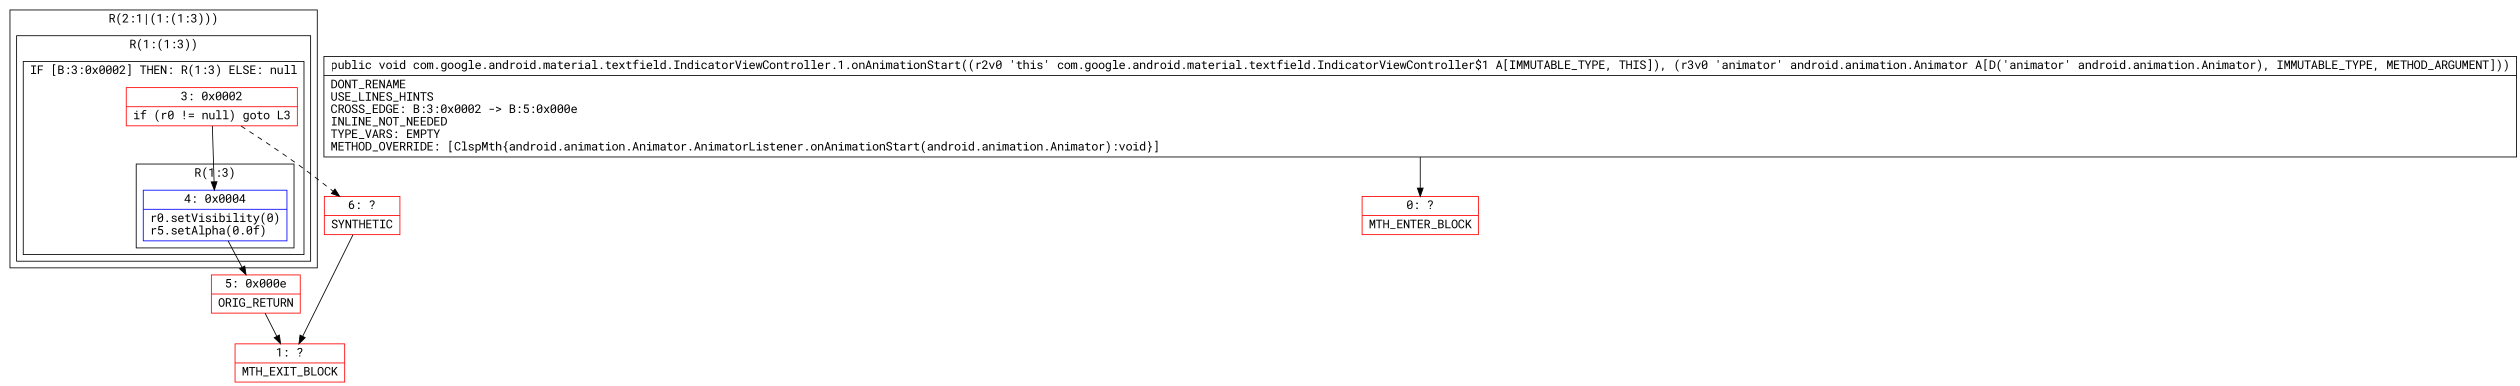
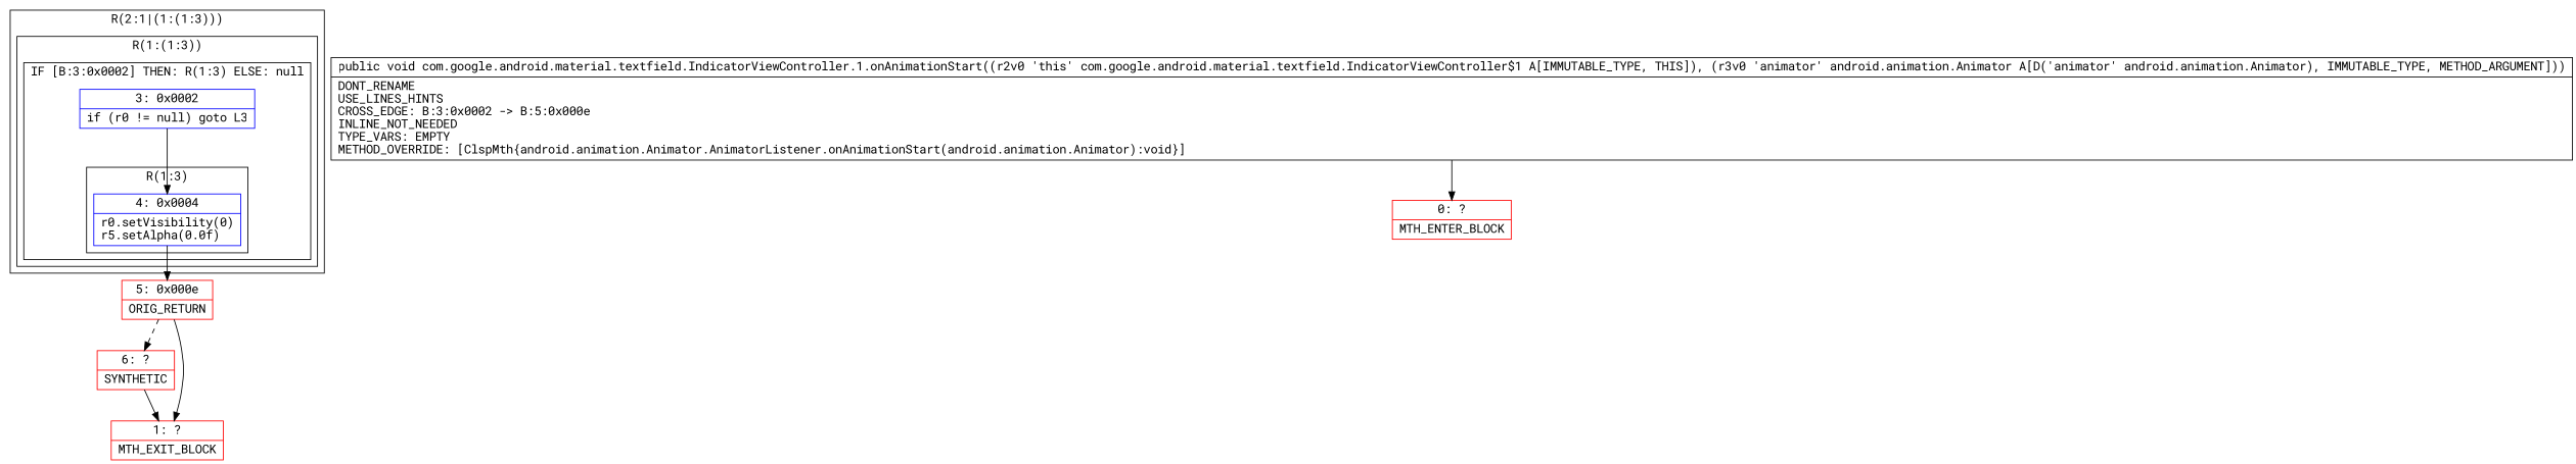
  digraph {
    fontname="Roboto Mono"
    node [color=red fontname="Roboto Mono" shape=record]
    edge [fontname="Roboto Mono"]
    n1 [color=blue label="{4\:\ 0x0004|r0.setVisibility(0)\lr5.setAlpha(0.0f)\l}"]
-   n2 [label="{3\:\ 0x0002|if (r0 != null) goto L3\l}"]
+   n2 [color=blue label="{3\:\ 0x0002|if (r0 != null) goto L3\l}"]
    n3 [label="{5\:\ 0x000e|ORIG_RETURN\l}"]
    n4 [label="{6\:\ ?|SYNTHETIC\l}"]
    n5 [label="{1\:\ ?|MTH_EXIT_BLOCK\l}"]
    n6 [label="{0\:\ ?|MTH_ENTER_BLOCK\l}"]
    n7 [label="{public void com.google.android.material.textfield.IndicatorViewController.1.onAnimationStart((r2v0 'this' com.google.android.material.textfield.IndicatorViewController$1 A[IMMUTABLE_TYPE, THIS]), (r3v0 'animator' android.animation.Animator A[D('animator' android.animation.Animator), IMMUTABLE_TYPE, METHOD_ARGUMENT]))  | DONT_RENAME\lUSE_LINES_HINTS\lCROSS_EDGE: B:3:0x0002 \-\> B:5:0x000e\lINLINE_NOT_NEEDED\lTYPE_VARS: EMPTY\lMETHOD_OVERRIDE: [ClspMth\{android.animation.Animator.AnimatorListener.onAnimationStart(android.animation.Animator):void\}]\l}" color=""]
    subgraph cluster_1 {
      label="R(2:1|(1:(1:3)))"
      subgraph cluster_2 {
        label="R(1:(1:3))"
        subgraph cluster_3 {
          label="IF [B:3:0x0002] THEN: R(1:3) ELSE: null"
          n2
          subgraph cluster_4 {
            label="R(1:3)"
            n1
          }
        }
      }
    }
    n1 -> n3
    n2 -> n1
-   n2 -> n4 [style=dashed]
+   n3 -> n4 [style=dashed]
    n3 -> n5
    n4 -> n5
    n7 -> n6
  }
